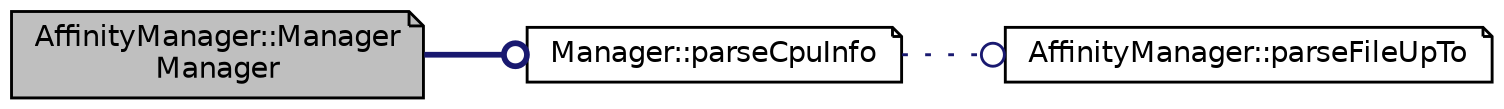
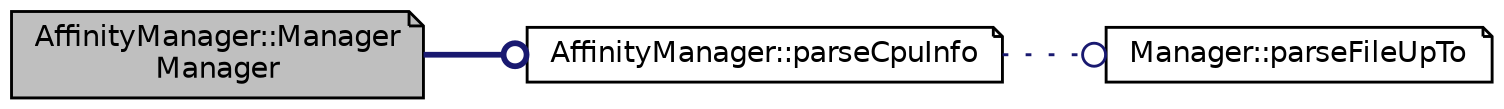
  digraph {
    rankdir=LR
    node [color=black fillcolor=white fontname=Helvetica fontsize=10 shape=note style=filled]
    edge [arrowhead=odot color=midnightblue fontname=Helvetica fontsize=10 labelfontname=Helvetica labelfontsize=10]
    n1 [fillcolor=grey75 fontcolor=black height=0.2 label="AffinityManager::Manager\lManager" width=0.4]
-   n2 [height=0.2 label="Manager::parseCpuInfo" width=0.4]
-   n3 [height=0.2 label="AffinityManager::parseFileUpTo" width=0.4]
+   n2 [height=0.2 label="AffinityManager::parseCpuInfo" width=0.4]
+   n3 [height=0.2 label="Manager::parseFileUpTo" width=0.4]
    n1 -> n2 [style=bold]
    n2 -> n3 [style=dotted]
  }
